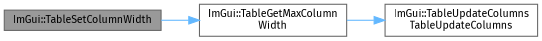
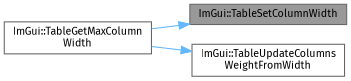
  digraph {
    fontname="Fira Sans"
    rankdir=LR
    node [color=grey40 fillcolor=white fontname="Fira Sans" fontsize=10 shape=box style=filled]
    edge [color=steelblue1 fontname="Fira Sans" fontsize=10 labelfontname=Helvetica labelfontsize=10 style=solid]
    n1 [color=gray40 fillcolor=grey60 fontcolor=black height=0.2 label="ImGui::TableSetColumnWidth" width=0.4]
    n2 [height=0.2 label="ImGui::TableGetMaxColumn\lWidth" width=0.4]
-   n3 [height=0.2 label="ImGui::TableUpdateColumns\lTableUpdateColumns" width=0.4]
-   n1 -> n2
+   n3 [height=0.2 label="ImGui::TableUpdateColumns\lWeightFromWidth" width=0.4]
+   n2 -> n1
    n2 -> n3
  }
